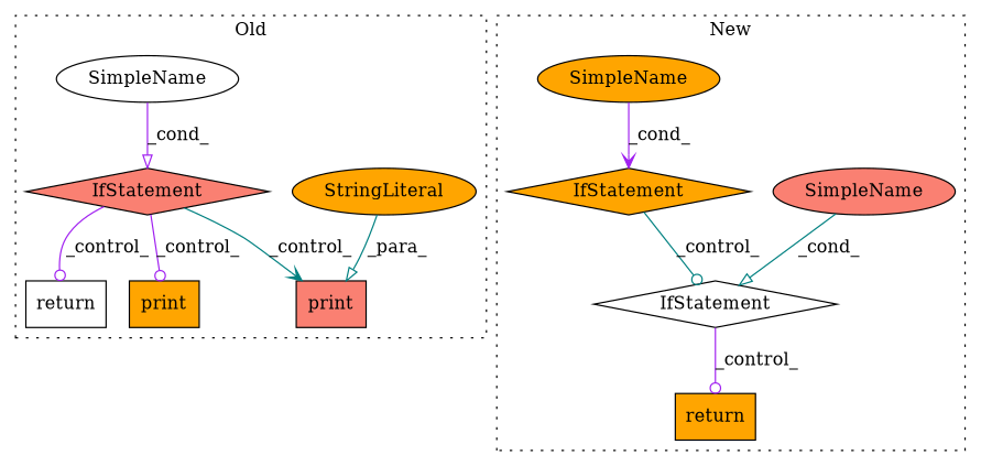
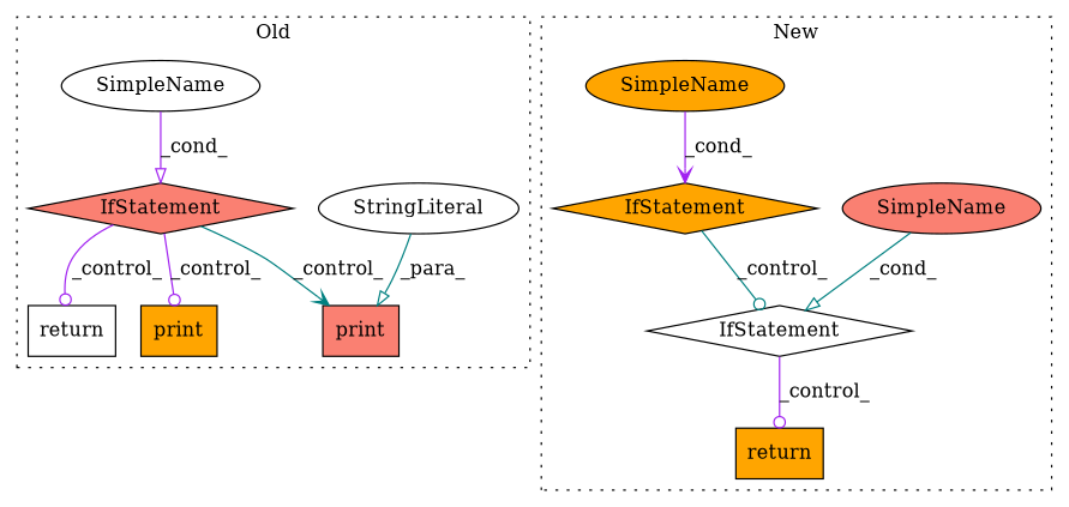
  digraph {
    node [a=25 l="4,2" shape=box style=filled fillcolor=orange]
    edge [color=purple arrowhead=odot]
    n1 [a=32 l="6,1" label=print s="2908,2945" fillcolor=salmon]
-   n2 [a=45 l=23 label=StringLiteral s=2914 shape=ellipse]
+   n2 [a=45 l=23 label=StringLiteral s=2914 shape=ellipse fillcolor=white]
    n3 [label=IfStatement s="2348,2391" shape=diamond fillcolor=salmon]
    n4 [a=42 label=SimpleName shape=ellipse fillcolor=white l=""]
    n5 [a=41 l=7 label=return s=2962 fillcolor=white]
    n6 [a=32 l="6,1" label=print s="2424,2460"]
    n7 [a=41 l=7 label=return s=2027]
    n8 [label=IfStatement s="1916,1924" shape=diamond fillcolor=white]
    n9 [a=42 l=4 label=SimpleName s=1920 shape=ellipse fillcolor=salmon]
    n10 [a=42 label=SimpleName shape=ellipse l=""]
    n11 [label=IfStatement s="1684,1743" shape=diamond]
    subgraph cluster_1 {
      label=Old
      style=dotted
      n1
      n2
      n3
      n4
      n5
      n6
    }
    subgraph cluster_2 {
      label=New
      style=dotted
      n7
      n8
      n9
      n10
      n11
    }
    n2 -> n1 [label=_para_ color=teal arrowhead=onormal]
    n3 -> n1 [label=_control_ color=teal arrowhead=vee]
    n3 -> n5 [label=_control_]
    n3 -> n6 [label=_control_]
    n4 -> n3 [label=_cond_ arrowhead=onormal]
    n8 -> n7 [label=_control_]
    n9 -> n8 [label=_cond_ color=teal arrowhead=onormal]
    n10 -> n11 [label=_cond_ arrowhead=vee]
    n11 -> n8 [label=_control_ color=teal]
  }
